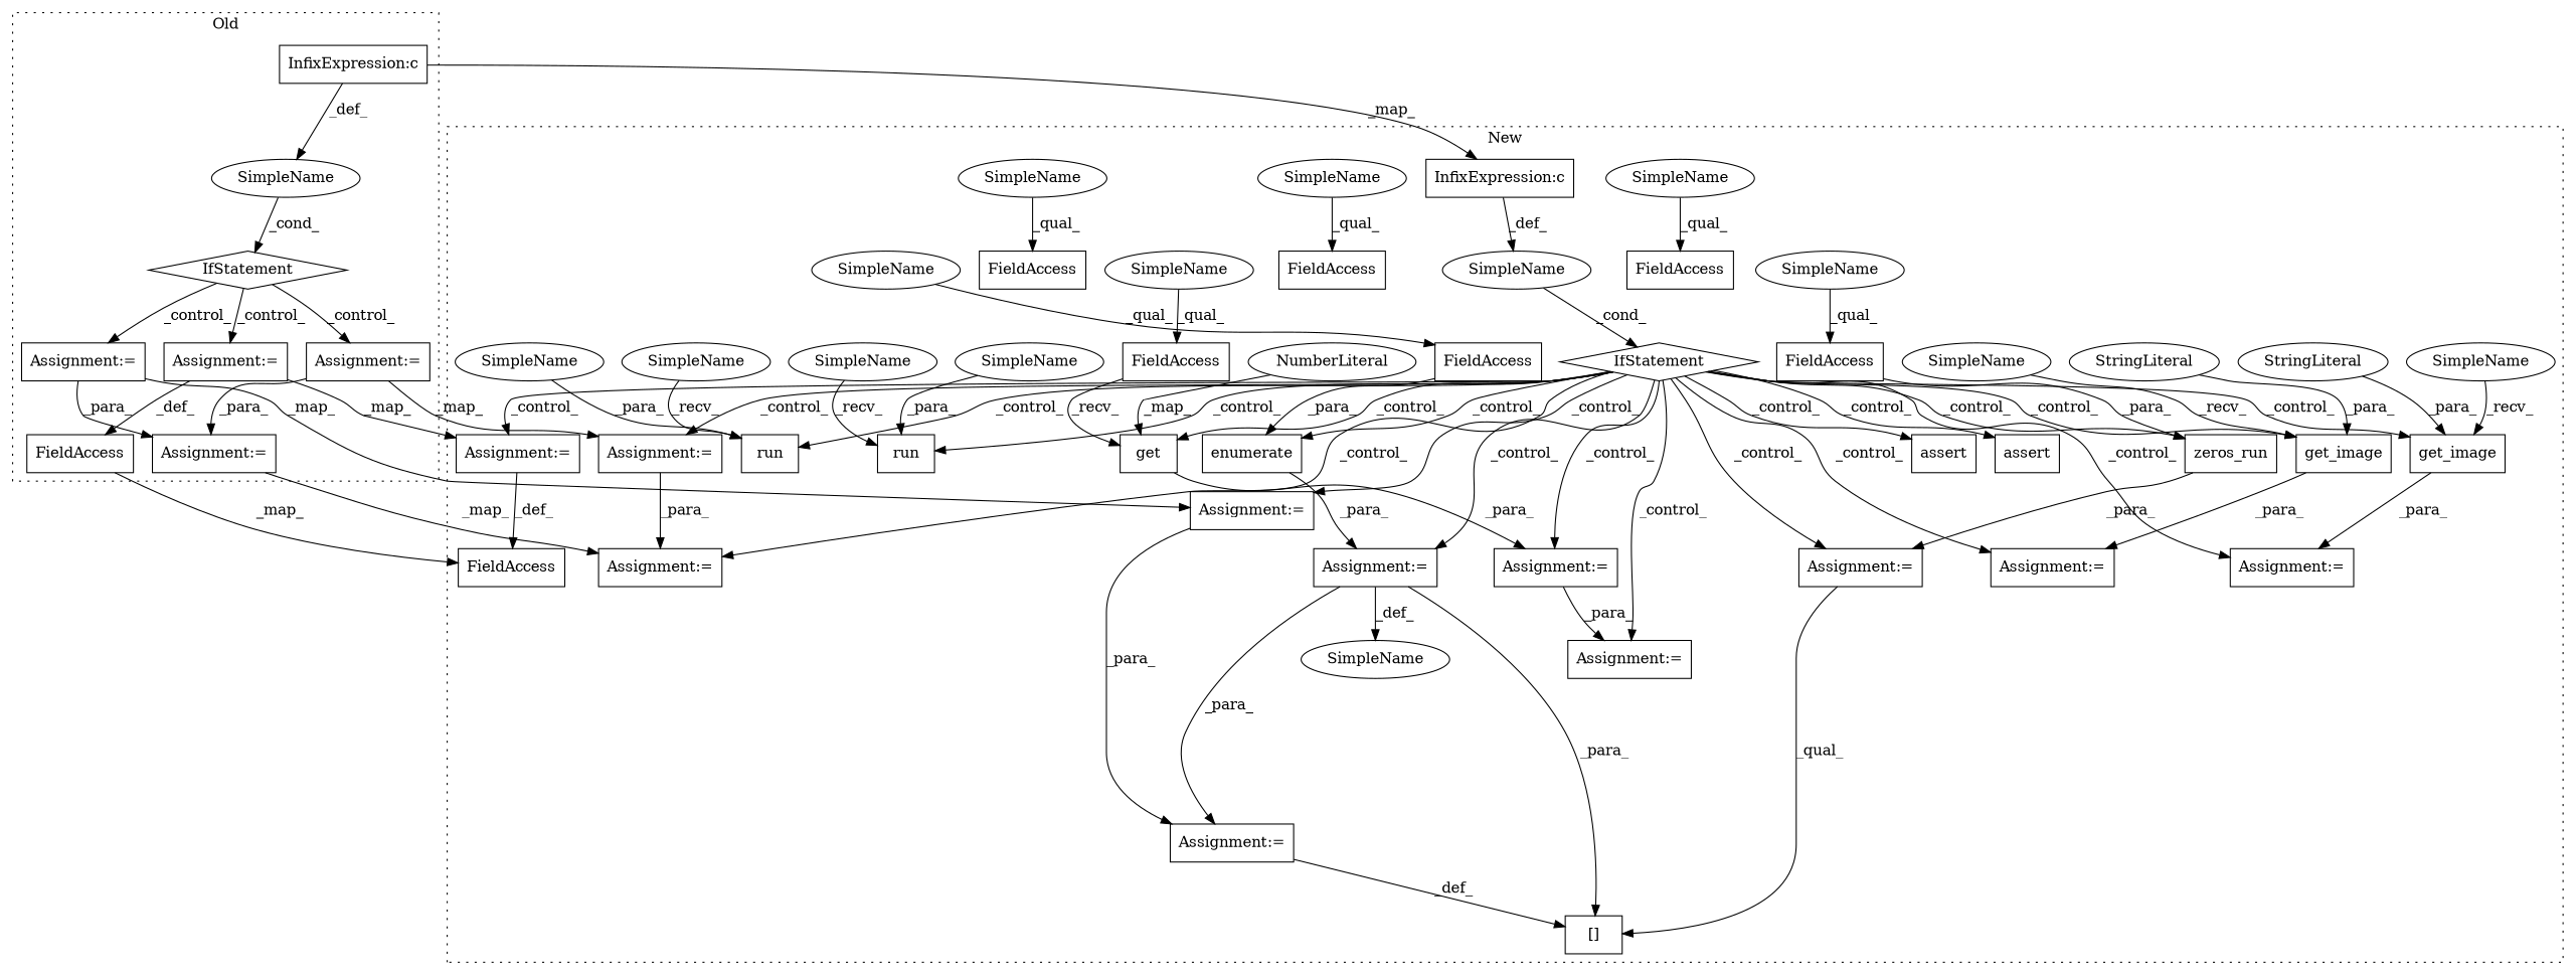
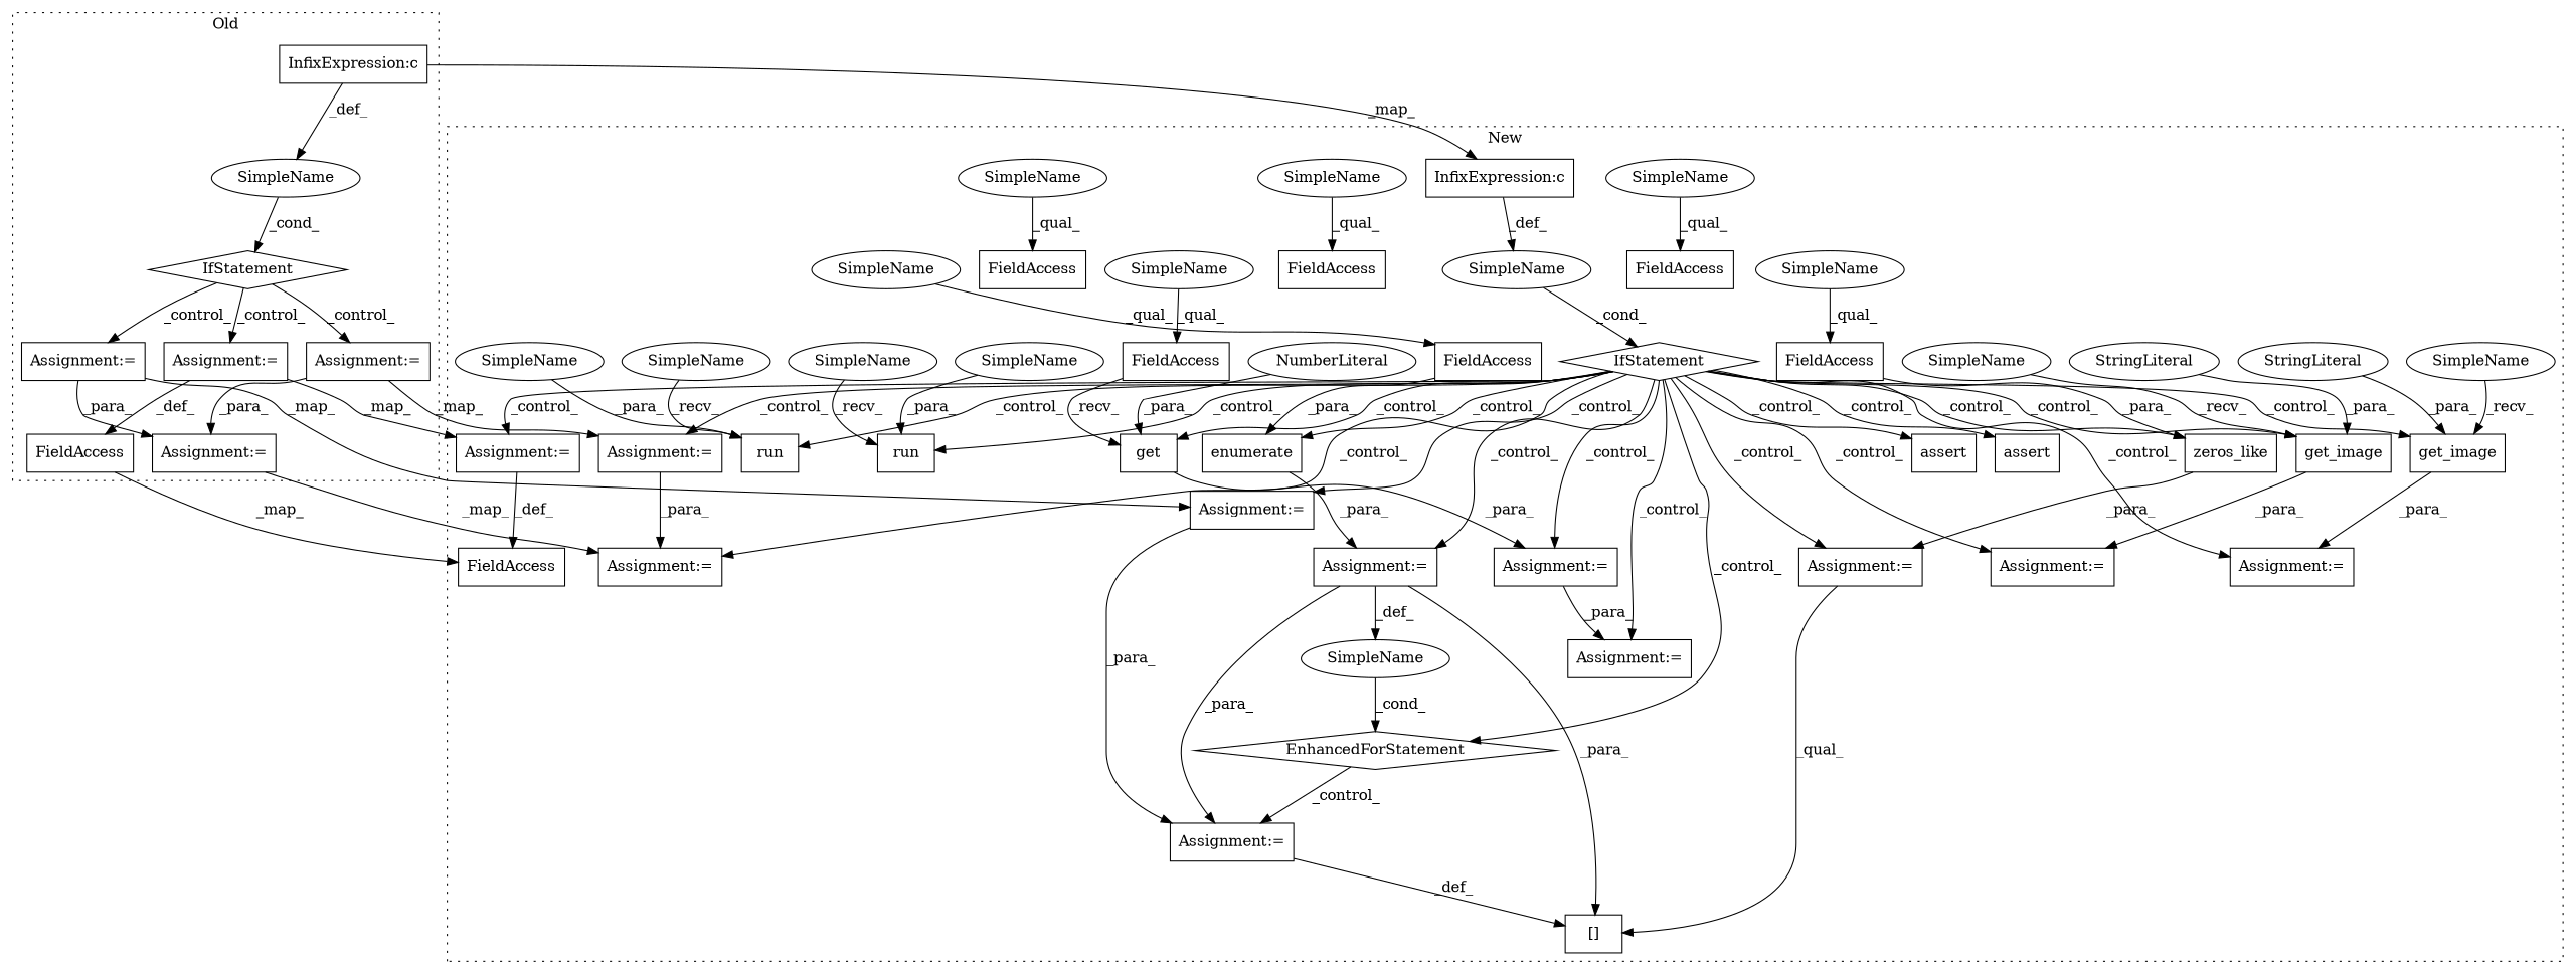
  digraph {
    node [a=42 l=1 shape=box]
    n1 [a=25 l="4,2" label=IfStatement s="514,563" shape=diamond]
    n2 [label=SimpleName shape=ellipse l=""]
    n3 [a=7 label="Assignment:=" s=679]
    n4 [a=7 label="Assignment:=" s=605]
    n5 [a=7 label="Assignment:=" s=625]
    n6 [a=7 label="Assignment:=" s=796]
    n7 [a=27 l=4 label="InfixExpression:c" s=541]
    n8 [a=22 l=32 label=FieldAccess s=573]
    n9 [a=32 l="10,1" label=get_image s="1410,1430"]
    n10 [a=7 label="Assignment:=" s=1399]
    n11 [a=25 l="4,2" label=IfStatement s="528,577" shape=diamond]
    n12 [a=7 label="Assignment:=" s=1005]
+   n13 [a=70 l="73,2" label=EnhancedForStatement s="1048,1160" shape=diamond]
    n14 [a=32 l="4,1" label=run s="1371,1384"]
    n15 [a=32 l="4,1" label=run s="930,943"]
    n16 [a=2 l="8,1" label="[]" s="1172,1185"]
    n17 [label=SimpleName shape=ellipse l=""]
    n18 [a=7 label="Assignment:=" s=888]
    n19 [a=45 l=10 label=StringLiteral s=1420 shape=ellipse]
    n20 [a=7 label="Assignment:=" s=619]
    n21 [a=7 label="Assignment:=" s=639]
    n22 [a=7 label="Assignment:=" s=756]
-   n23 [a=32 l="11,1" label=zeros_run s="1012,1039"]
+   n23 [a=32 l="11,1" label=zeros_like s="1012,1039"]
    n24 [a=32 l="5,1" label=get s="1349,1355"]
    n25 [a=34 label=NumberLiteral s=1354 shape=ellipse]
    n26 [a=22 l=18 label=FieldAccess s=1330]
    n27 [a=22 l=18 label=FieldAccess s=1447]
    n28 [a=32 l="19,1" label=assert s="1257,1301"]
    n29 [a=22 l=18 label=FieldAccess s=1187]
    n30 [a=32 l="19,1" label=assert s="1520,1564"]
    n31 [a=22 l=16 label=FieldAccess s=1023]
    n32 [a=22 l=16 label=FieldAccess s=1143]
    n33 [a=22 l=16 label=FieldAccess s=1475]
    n34 [a=32 l="10,1" label=get_image s="969,989"]
    n35 [a=45 l=10 label=StringLiteral s=979 shape=ellipse]
    n36 [a=32 l="10,1" label=enumerate s="1133,1159"]
    n37 [a=27 l=4 label="InfixExpression:c" s=555]
    n38 [l=5 label=SimpleName s=1125 shape=ellipse]
    n39 [a=7 label="Assignment:=" s=1186]
    n40 [a=7 label="Assignment:=" s=1446]
    n41 [a=7 label="Assignment:=" s=1329]
    n42 [a=7 l="73,2" label="Assignment:=" s="1048,1160"]
    n43 [a=7 label="Assignment:=" s=958]
    n44 [a=22 l=32 label=FieldAccess s=587]
    n45 [l=6 label=SimpleName s=1364 shape=ellipse]
    n46 [l=6 label=SimpleName s=923 shape=ellipse]
    n47 [l=7 label=SimpleName s=1187 shape=ellipse]
    n48 [l=7 label=SimpleName s=1330 shape=ellipse]
    n49 [l=7 label=SimpleName s=1447 shape=ellipse]
    n50 [l=9 label=SimpleName s=959 shape=ellipse]
    n51 [l=9 label=SimpleName s=1400 shape=ellipse]
    n52 [l=5 label=SimpleName s=1023 shape=ellipse]
    n53 [l=5 label=SimpleName s=1475 shape=ellipse]
    n54 [l=5 label=SimpleName s=1143 shape=ellipse]
    n55 [l=9 label=SimpleName s=1375 shape=ellipse]
    n56 [l=9 label=SimpleName s=934 shape=ellipse]
    subgraph cluster_1 {
      label=Old
      style=dotted
      n1
      n2
      n3
      n4
      n5
      n6
      n7
      n8
    }
    subgraph cluster_2 {
      label=New
      style=dotted
      n9
      n10
      n11
      n12
+     n13
      n14
      n15
      n16
      n17
      n18
      n19
      n20
      n21
      n22
      n23
      n24
      n25
      n26
      n27
      n28
      n29
      n30
      n31
      n32
      n33
      n34
      n35
      n36
      n37
      n38
      n39
      n40
      n41
      n42
      n43
      n44
      n45
      n46
      n47
      n48
      n49
      n50
      n51
      n52
      n53
      n54
      n55
      n56
    }
    n1 -> n3 [label=_control_]
    n1 -> n4 [label=_control_]
    n1 -> n5 [label=_control_]
    n2 -> n1 [label=_cond_]
    n3 -> n6 [label=_para_]
    n3 -> n18 [label=_map_]
    n4 -> n8 [label=_def_]
    n4 -> n20 [label=_map_]
    n5 -> n6 [label=_para_]
    n5 -> n21 [label=_map_]
    n6 -> n22 [label=_map_]
    n7 -> n2 [label=_def_]
    n7 -> n37 [label=_map_]
    n8 -> n44 [label=_map_]
    n9 -> n10 [label=_para_]
    n11 -> n9 [label=_control_]
    n11 -> n10 [label=_control_]
    n11 -> n12 [label=_control_]
+   n11 -> n13 [label=_control_]
    n11 -> n14 [label=_control_]
    n11 -> n15 [label=_control_]
    n11 -> n18 [label=_control_]
    n11 -> n20 [label=_control_]
    n11 -> n21 [label=_control_]
    n11 -> n22 [label=_control_]
    n11 -> n23 [label=_control_]
    n11 -> n24 [label=_control_]
    n11 -> n28 [label=_control_]
    n11 -> n30 [label=_control_]
    n11 -> n34 [label=_control_]
    n11 -> n36 [label=_control_]
    n11 -> n40 [label=_control_]
    n11 -> n41 [label=_control_]
    n11 -> n42 [label=_control_]
    n11 -> n43 [label=_control_]
    n12 -> n16 [label=_qual_]
+   n13 -> n39 [label=_control_]
    n17 -> n11 [label=_cond_]
    n18 -> n39 [label=_para_]
    n19 -> n9 [label=_para_]
    n20 -> n44 [label=_def_]
    n21 -> n22 [label=_para_]
    n23 -> n12 [label=_para_]
    n24 -> n41 [label=_para_]
-   n25 -> n24 [label=_map_]
+   n25 -> n24 [label=_para_]
    n26 -> n24 [label=_recv_]
    n31 -> n23 [label=_para_]
    n32 -> n36 [label=_para_]
    n34 -> n43 [label=_para_]
    n35 -> n34 [label=_para_]
    n36 -> n42 [label=_para_]
    n37 -> n17 [label=_def_]
+   n38 -> n13 [label=_cond_]
    n39 -> n16 [label=_def_]
    n41 -> n40 [label=_para_]
    n42 -> n16 [label=_para_]
    n42 -> n38 [label=_def_]
    n42 -> n39 [label=_para_]
    n45 -> n14 [label=_recv_]
    n46 -> n15 [label=_recv_]
    n47 -> n29 [label=_qual_]
    n48 -> n26 [label=_qual_]
    n49 -> n27 [label=_qual_]
    n50 -> n34 [label=_recv_]
    n51 -> n9 [label=_recv_]
    n52 -> n31 [label=_qual_]
    n53 -> n33 [label=_qual_]
    n54 -> n32 [label=_qual_]
    n55 -> n14 [label=_para_]
    n56 -> n15 [label=_para_]
  }
